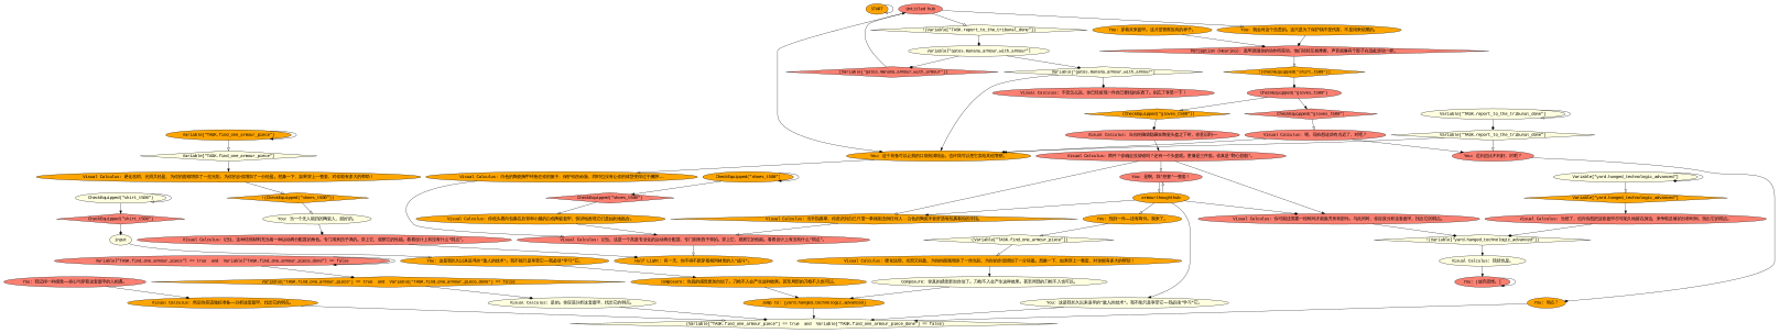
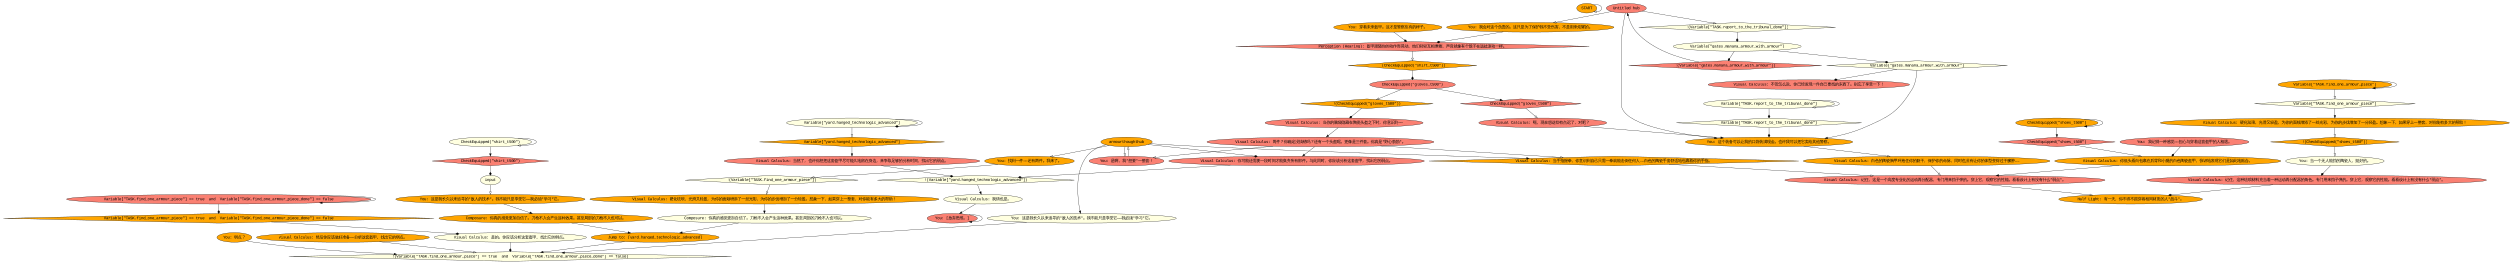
  digraph {
    fontname="Liberation Mono"
    node [fillcolor=orange fontname="Liberation Mono" style=filled]
    edge [arrowhead=normal fontname="Liberation Mono"]
    n1 [label=START]
    n2 [fillcolor=lightyellow label=input]
    n3 [label="You: 这是我长久以来追寻的*敌人的技术*。我不能只是享受它——我必须*学习*它。"]
    n4 [label="Composure: 你真的感觉更加自信了。刀枪不入会产生这种效果。甚至局部的刀枪不入也可以。"]
    n5 [label="Visual Calculus: 白色的陶瓷胸甲环抱住你的躯干，保护你的命脉，同时也没有让你的体型变得过于臃肿……"]
    n6 [fillcolor=salmon label="Visual Calculus: 记住，这是一个高度专业化的运动再分配器，专门用来挡子弹的。穿上它，观察它的性能。看看设计上有没有什么*弱点*。"]
    n7 [label="Half Light: 有一天，你不得不跟穿着相同材质的人*战斗*。"]
    n8 [fillcolor=salmon label="Visual Calculus: 当然了，也许你想把这套盔甲尽可能久地留在身边，来争取足够的分析时间，找出它的弱点。"]
    n9 [fillcolor=lightyellow label="!(Variable[\"yard.hanged_technologic_advanced\"])" shape=diamond]
    n10 [fillcolor=lightyellow label="Visual Calculus: 我猜也是。"]
    n11 [fillcolor=salmon label="Perception (Hearing): 盔甲跟随你的动作而晃动，他们轻轻互相摩擦，声音就像有个骰子在远处滚动一样。" shape=diamond]
    n12 [label="!(CheckEquipped(\"shirt_t500\"))" shape=diamond]
    n13 [fillcolor=salmon label="CheckEquipped(\"gloves_t500\")"]
    n14 [label="Variable[\"TASK.find_one_armour_piece\"]"]
    n15 [fillcolor=lightyellow label="Variable[\"TASK.find_one_armour_piece\"]" shape=diamond]
    n16 [label="Visual Calculus: 硬化珐琅，光滑又轻盈，为你的面颊增添了一丝光彩，为你的步伐增加了一分轻盈。想象一下，如果穿上一整套，对你能有多大的帮助！"]
    n17 [label="!(CheckEquipped(\"shoes_t500\"))" shape=diamond]
    n18 [fillcolor=lightyellow label="!(Variable[\"TASK.find_one_armour_piece\"])" shape=diamond]
    n19 [label="Visual Calculus: 硬化珐琅，光滑又轻盈，为你的面颊增添了一丝光彩，为你的步伐增加了一分轻盈。想象一下，如果穿上一整套，对你能有多大的帮助！"]
    n20 [fillcolor=lightyellow label="Composure: 你真的感觉更加自信了。刀枪不入会产生这种效果。甚至局部的刀枪不入也可以。"]
    n21 [fillcolor=salmon label="Visual Calculus: 两件？你确定没搞错吗？还有一个头盔呢。更像是三件套。你真是*野心勃勃*。"]
    n22 [label="Visual Calculus: 当手指握拳，你意识到自己只需一拳就能击倒任何人……白色的陶瓷手套舒适地包裹着你的手指。" shape=diamond]
    n23 [fillcolor=salmon label="Visual Calculus: 你可能还需要一段时间才能集齐所有部件。与此同时，你应该分析这套盔甲，找出它的弱点。"]
    n24 [fillcolor=salmon label="You: 是啊，我*想要*一整套！"]
    n25 [label=armourthoughthub]
    n26 [fillcolor=salmon label="Visual Calculus: 呃，现在想这些有点迟了，对吧？"]
    n27 [label="You: 这个装备可以让我的口袋装满现金。也许我可以把它卖给其他警察。"]
-   n28 [fillcolor=salmon label="You: 迟到总比不到好，对吧？"]
    n29 [label="You: 弱点？"]
    n30 [fillcolor=salmon label="You: 我记得一种感觉——担心与穿着这套盔甲的人相遇。"]
    n31 [label="Visual Calculus: 然后你应该做好准备——分析这套盔甲，找出它的弱点。"]
    n32 [fillcolor=lightyellow label="!(Variable[\"TASK.find_one_armour_piece\"] == true  and  Variable[\"TASK.find_one_armour_piece_done\"] == false)" shape=diamond]
    n33 [fillcolor=salmon label="You: [放弃思维。]"]
    n34 [fillcolor=salmon label="Variable[\"TASK.find_one_armour_piece\"] == true  and  Variable[\"TASK.find_one_armour_piece_done\"] == false"]
    n35 [label="Variable[\"TASK.find_one_armour_piece\"] == true  and  Variable[\"TASK.find_one_armour_piece_done\"] == false" shape=diamond]
    n36 [fillcolor=lightyellow label="Visual Calculus: 是的。你应该分析这套盔甲，找出它的弱点。"]
    n37 [fillcolor=lightyellow label="Variable[\"yard.hanged_technologic_advanced\"]"]
    n38 [label="Variable[\"yard.hanged_technologic_advanced\"]" shape=diamond]
    n39 [fillcolor=salmon label="Visual Calculus: 记住，这种珐琅材料充当着一种运动再分配器的角色。专门用来挡子弹的。穿上它，观察它的性能。看看设计上有没有什么*弱点*。"]
    n40 [label="Jump to: [yard.hanged_technologic_advanced]"]
    n41 [label="You: 找到一件——还有两件。我来了。"]
    n42 [fillcolor=lightyellow label="You: 这是我长久以来追寻的*敌人的技术*。我不能只是享受它——我必须*学习*它。"]
    n43 [label="CheckEquipped(\"shoes_t500\")"]
    n44 [fillcolor=salmon label="CheckEquipped(\"shoes_t500\")" shape=diamond]
    n45 [label="Visual Calculus: 你低头看向包裹在后背和小腿的白色陶瓷盔甲，惊讶地发现它们是如此地贴合。"]
    n46 [fillcolor=lightyellow label="You: 当一个无人能挡的陶瓷人，挺好的。"]
    n47 [fillcolor=salmon label="Visual Calculus: 不管怎么说，你已经发现一件自己要找的东西了。别忘了享受一下！"]
    n48 [fillcolor=lightyellow label="CheckEquipped(\"shirt_t500\")"]
    n49 [fillcolor=salmon label="CheckEquipped(\"shirt_t500\")" shape=diamond]
    n50 [fillcolor=salmon label="CheckEquipped(\"gloves_t500\")" shape=diamond]
    n51 [label="!(CheckEquipped(\"gloves_t500\"))" shape=diamond]
    n52 [fillcolor=lightyellow label="Variable[\"TASK.report_to_the_tribunal_done\"]"]
    n53 [fillcolor=lightyellow label="Variable[\"TASK.report_to_the_tribunal_done\"]" shape=diamond]
    n54 [fillcolor=lightyellow label="!(Variable[\"TASK.report_to_the_tribunal_done\"])" shape=diamond]
    n55 [fillcolor=lightyellow label="Variable[\"gates.manana_armour_with_armour\"]"]
    n56 [fillcolor=lightyellow label="Variable[\"gates.manana_armour_with_armour\"]" shape=diamond]
    n57 [fillcolor=salmon label="!(Variable[\"gates.manana_armour_with_armour\"])" shape=diamond]
    n58 [label="You: 穿着未来盔甲。这才是警察应有的样子。"]
    n59 [fillcolor=salmon label="Untitled hub"]
    n60 [label="You: 我会对这个负责的。这只是为了保护我不受伤害，不是用来炫耀的。"]
    n61 [fillcolor=salmon label="Visual Calculus: 当你的脑袋隐藏在陶瓷头盔之下时，你意识到——"]
    n1 -> n1 [arrowhead=onormal]
    n2 -> n3 [arrowhead=onormal]
    n3 -> n4
    n4 -> n40
    n5 -> n6 [arrowhead=onormal]
    n6 -> n7 [arrowhead=onormal]
    n8 -> n9 [arrowhead=diamond]
    n9 -> n10
    n10 -> n33
    n11 -> n12 [arrowhead=onormal]
    n12 -> n13 [arrowhead=diamond]
    n13 -> n50
    n13 -> n51 [arrowhead=onormal]
    n14 -> n14
    n14 -> n15 [arrowhead=onormal]
    n15 -> n16
    n16 -> n17 [arrowhead=onormal]
    n17 -> n46 [arrowhead=onormal]
    n18 -> n19 [arrowhead=onormal]
    n19 -> n20
    n20 -> n40
    n21 -> n22 [arrowhead=onormal]
    n21 -> n23
    n21 -> n24 [arrowhead=onormal]
    n22 -> n6 [arrowhead=onormal]
    n23 -> n9 [arrowhead=diamond]
    n24 -> n25 [arrowhead=onormal]
    n25 -> n22
    n25 -> n23 [arrowhead=diamond]
    n25 -> n24 [arrowhead=onormal]
    n25 -> n41 [arrowhead=onormal]
    n25 -> n42
    n26 -> n27
-   n26 -> n28
    n27 -> n5 [arrowhead=onormal]
-   n28 -> n29 [arrowhead=diamond]
    n29 -> n32
-   n30 -> n31 [arrowhead=diamond]
+   n30 -> n45 [arrowhead=diamond]
    n31 -> n32 [arrowhead=onormal]
    n33 -> n33
    n34 -> n34
    n34 -> n35 [arrowhead=diamond]
    n35 -> n36 [arrowhead=diamond]
    n36 -> n32 [arrowhead=diamond]
    n37 -> n37 [arrowhead=diamond]
    n37 -> n38 [arrowhead=onormal]
    n38 -> n8
    n39 -> n7 [arrowhead=diamond]
    n40 -> n32
    n41 -> n18 [arrowhead=onormal]
    n42 -> n32
    n43 -> n43
    n43 -> n44
    n44 -> n45 [arrowhead=onormal]
    n45 -> n6
    n46 -> n39 [arrowhead=diamond]
    n48 -> n48 [arrowhead=onormal]
    n48 -> n49
    n49 -> n2 [arrowhead=diamond]
    n50 -> n26 [arrowhead=onormal]
    n51 -> n61 [arrowhead=diamond]
    n52 -> n52 [arrowhead=onormal]
    n52 -> n53 [arrowhead=diamond]
    n53 -> n27 [arrowhead=diamond]
-   n53 -> n28 [arrowhead=onormal]
    n54 -> n55 [arrowhead=diamond]
    n55 -> n56 [arrowhead=diamond]
    n55 -> n57 [arrowhead=diamond]
    n56 -> n27
    n56 -> n47 [arrowhead=diamond]
    n57 -> n59
    n58 -> n11 [arrowhead=diamond]
    n59 -> n27
    n59 -> n54 [arrowhead=onormal]
    n59 -> n60 [arrowhead=onormal]
    n60 -> n11 [arrowhead=diamond]
    n61 -> n21
  }
